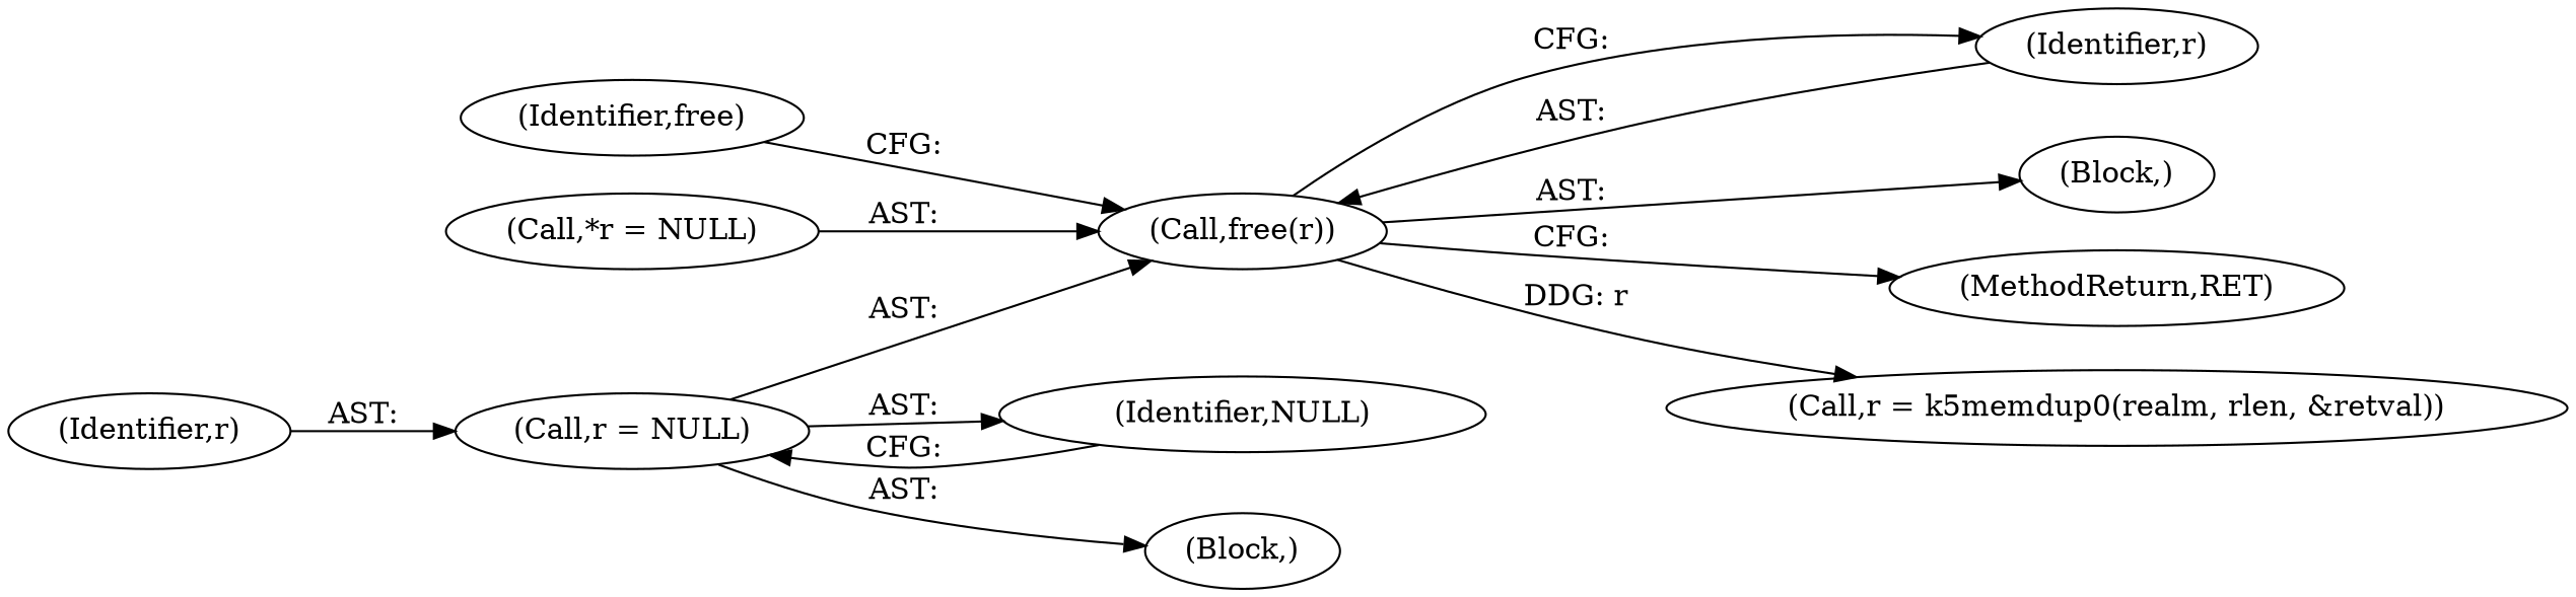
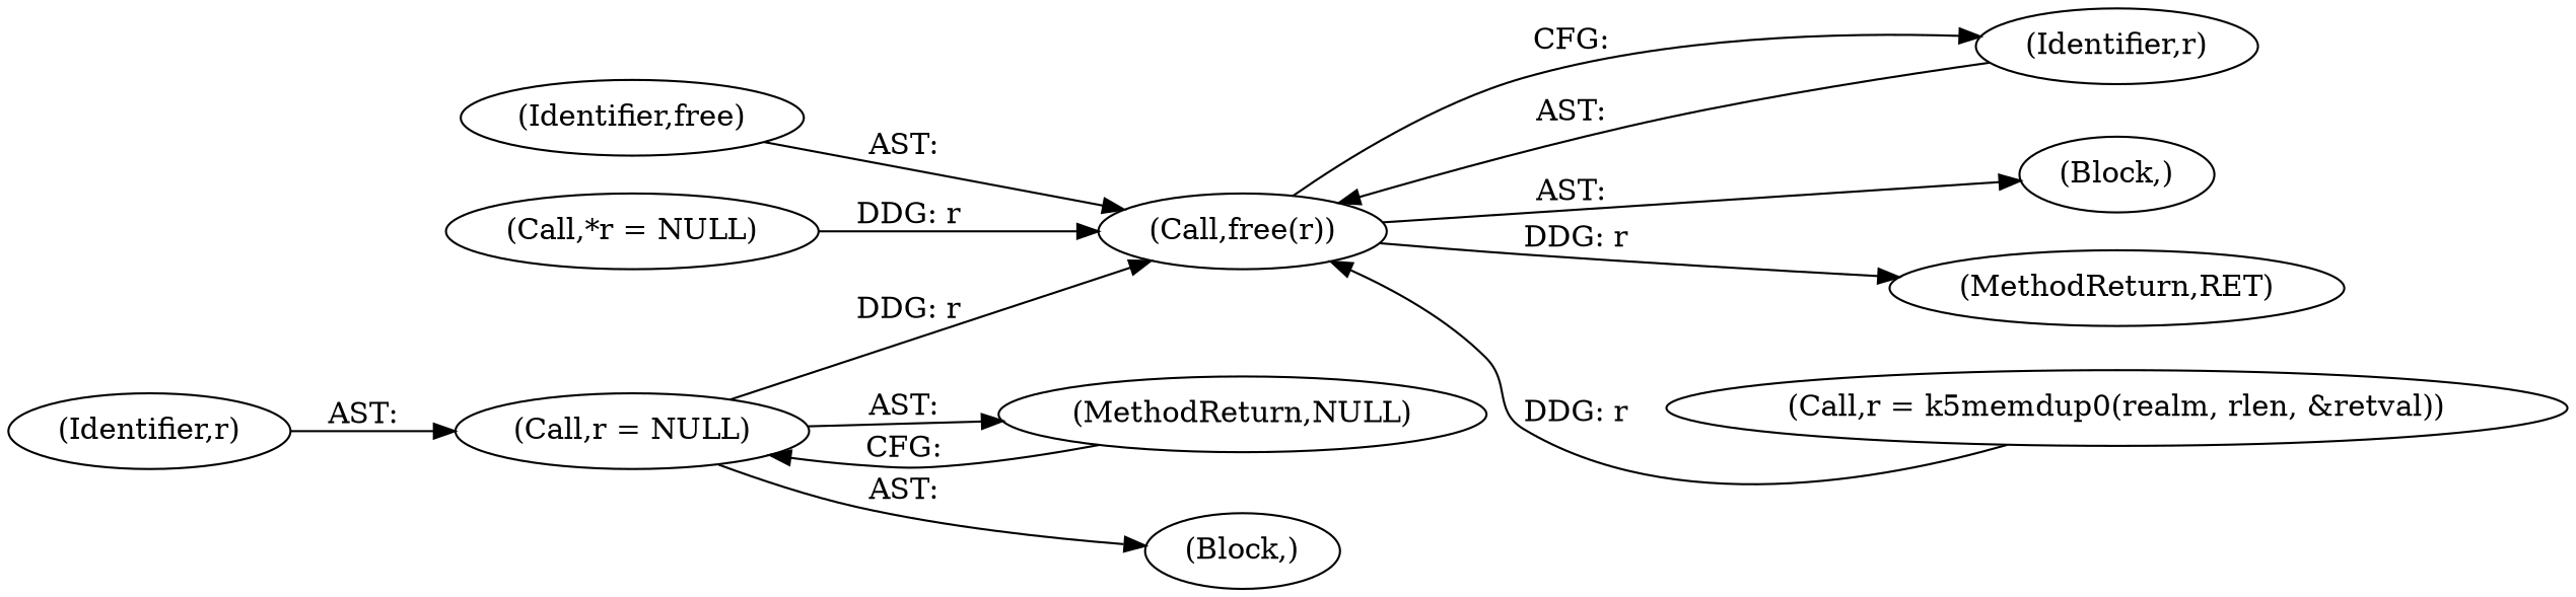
  digraph {
    rankdir=LR
    n1 [label="(Call,r = NULL)"]
    n2 [label="(Call,free(r))"]
-   n3 [label="(Identifier,NULL)"]
+   n3 [label="(MethodReturn,NULL)"]
    n4 [label="(Block,)"]
    n5 [label="(Identifier,r)"]
    n6 [label="(Block,)"]
    n7 [label="(MethodReturn,RET)"]
    n8 [label="(Identifier,r)"]
    n9 [label="(Identifier,free)"]
    n10 [label="(Call,*r = NULL)"]
    n11 [label="(Call,r = k5memdup0(realm, rlen, &retval))"]
-   n1 -> n2 [label="AST: "]
+   n1 -> n2 [label="DDG: r"]
    n1 -> n3 [label="AST: "]
    n1 -> n4 [label="AST: "]
    n2 -> n5 [label="CFG: "]
    n2 -> n6 [label="AST: "]
-   n2 -> n7 [label="CFG: "]
+   n2 -> n7 [label="DDG: r"]
    n3 -> n1 [label="CFG: "]
    n5 -> n2 [label="AST: "]
    n8 -> n1 [label="AST: "]
-   n9 -> n2 [label="CFG: "]
-   n10 -> n2 [label="AST: "]
-   n2 -> n11 [label="DDG: r"]
+   n9 -> n2 [label="AST: "]
+   n10 -> n2 [label="DDG: r"]
+   n11 -> n2 [label="DDG: r"]
  }
